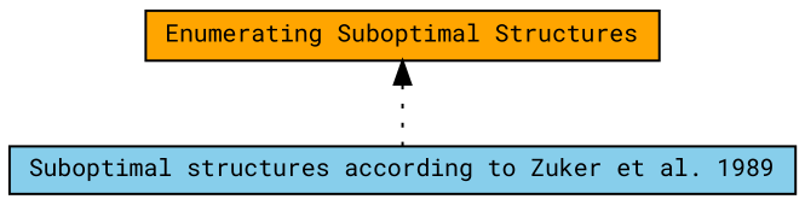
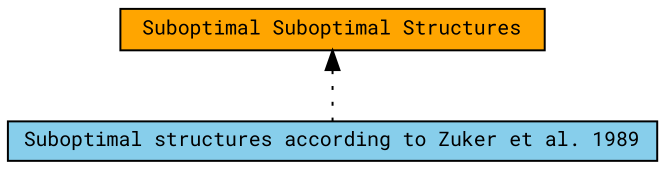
  digraph {
    rankdir=TB
    fontname="Roboto Mono"
    node [color=black fontname="Roboto Mono" fontsize=10 shape=record style=filled]
    n1 [fillcolor=skyblue fontcolor=black height=0.2 label="Suboptimal structures according to Zuker et al. 1989" width=0.4]
-   n2 [height=0.2 label="Enumerating Suboptimal Structures" width=0.4 fillcolor=orange]
+   n2 [height=0.2 label="Suboptimal Suboptimal Structures" width=0.4 fillcolor=orange]
    n2 -> n1 [color=black dir=back fontname="Roboto Mono" fontsize=8 labelfontname="FreeSans.ttf" labelfontsize=8 shape=plaintext style=dotted]
  }
